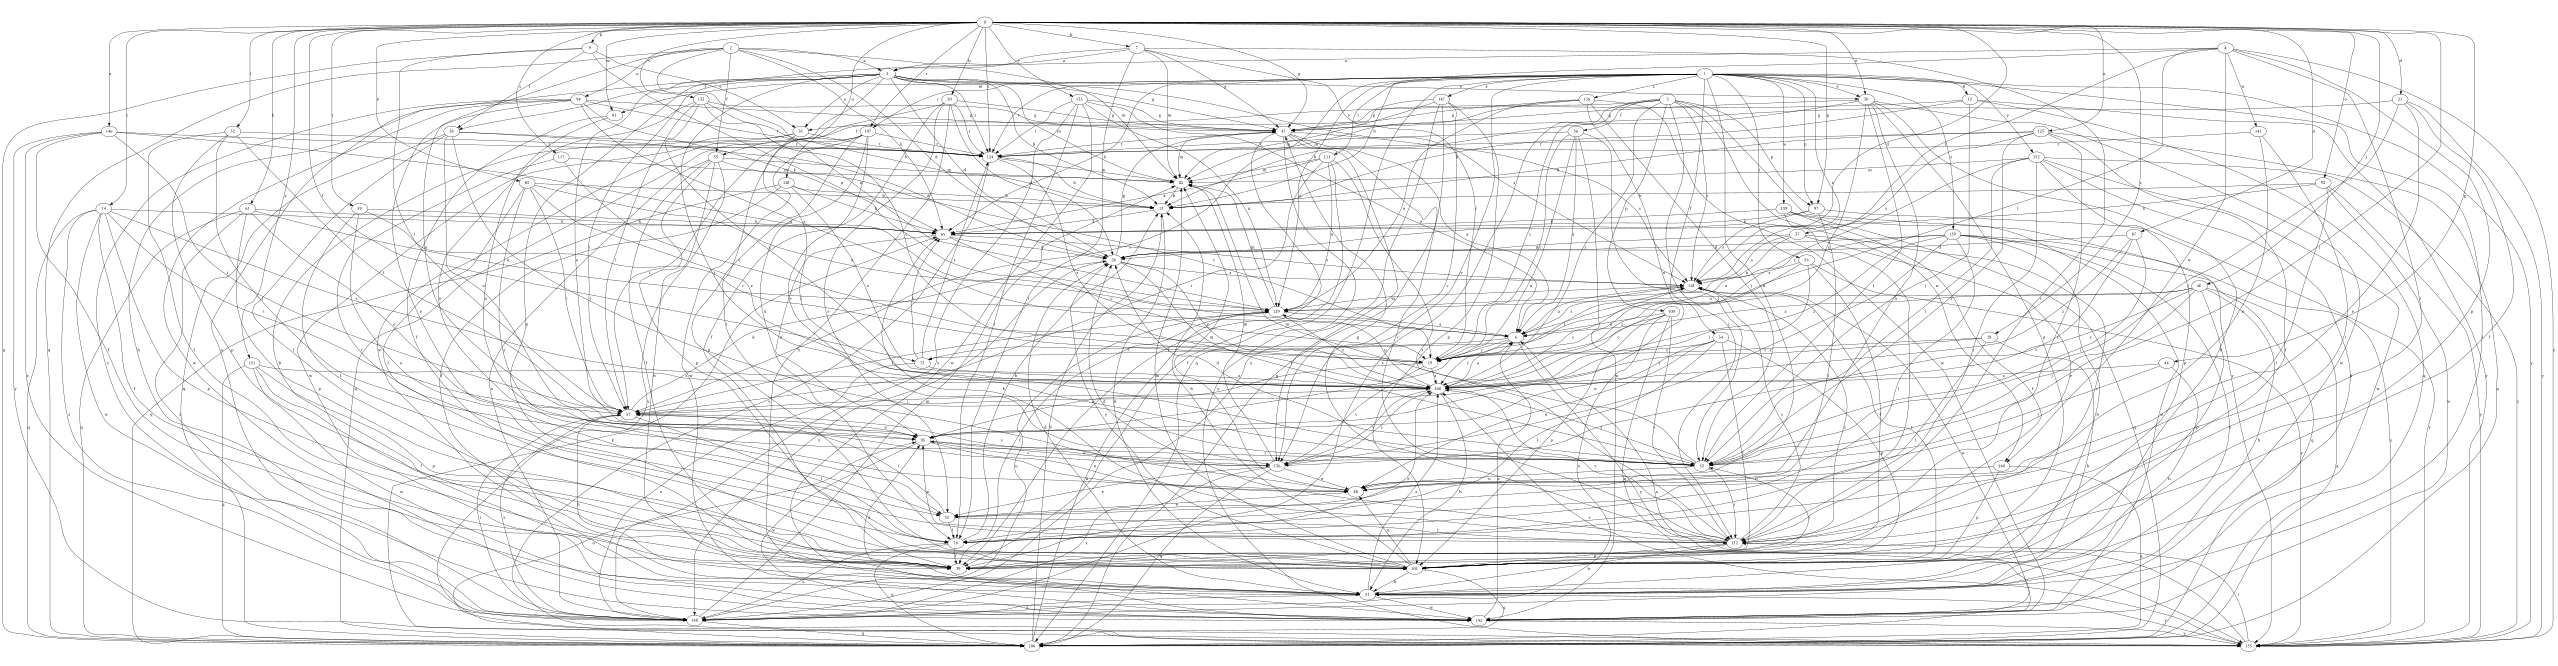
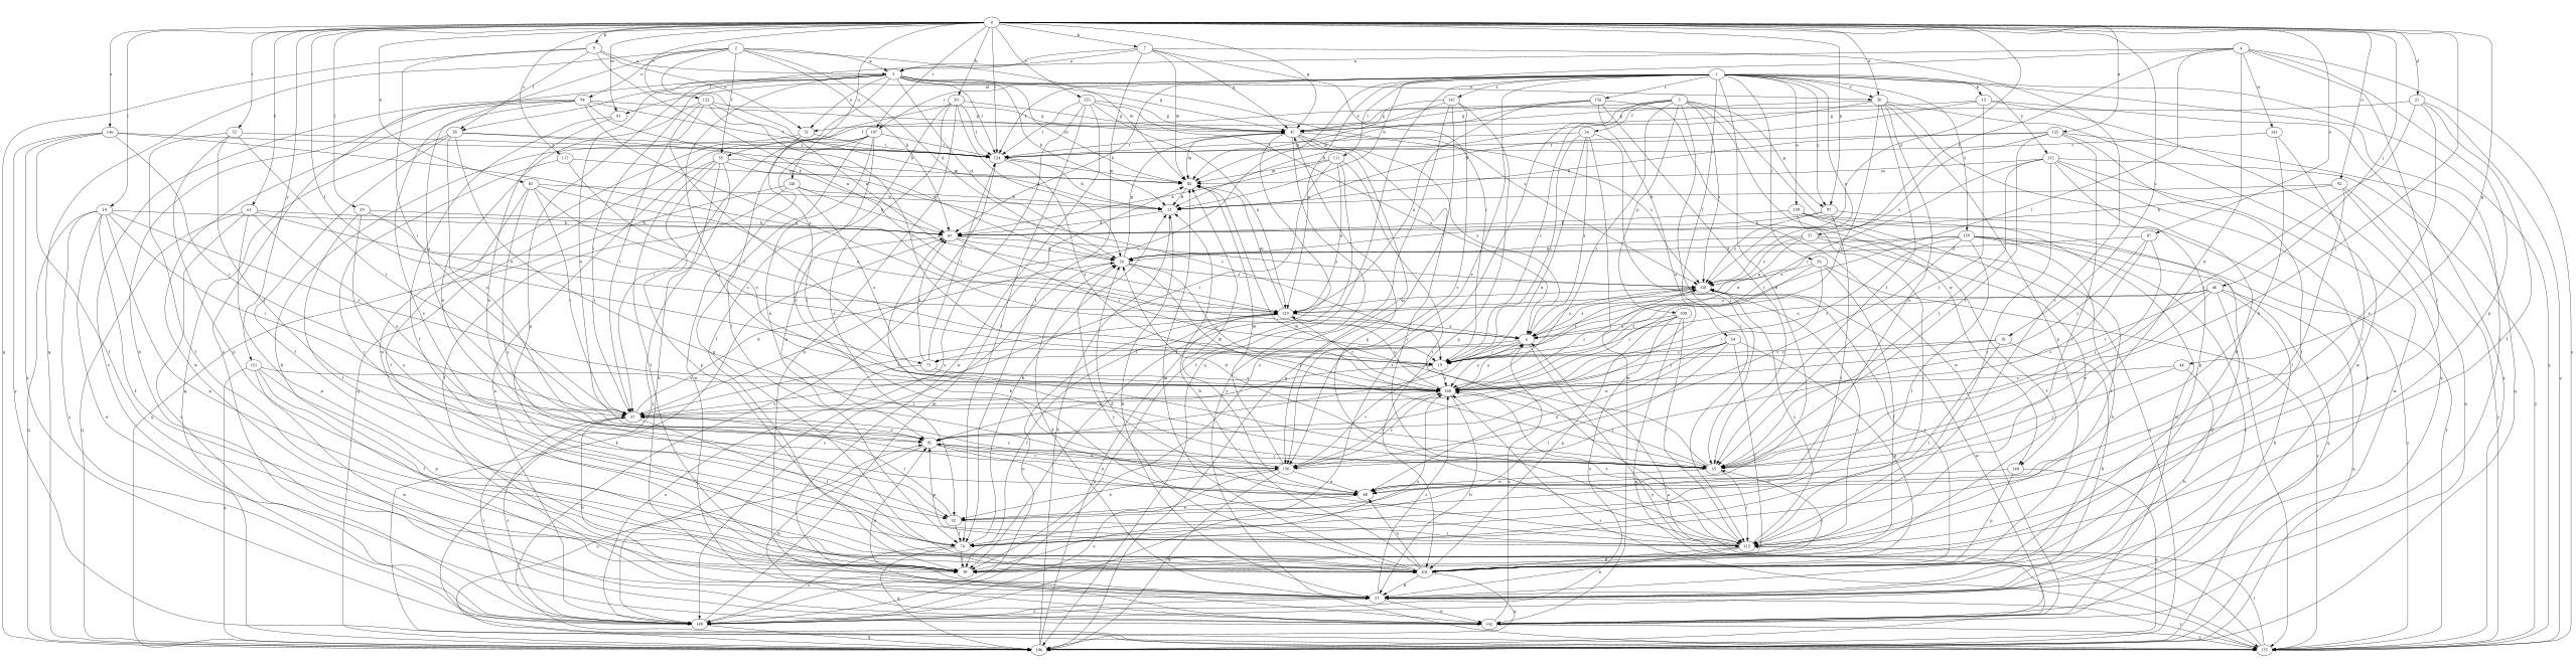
  strict digraph {
    fontname="PT Serif"
    node [fontname="PT Serif"]
    edge [fontname="PT Serif"]
    0
    7
    9
    14
    18
    21
    26
    30
    44
    45
    50
    52
    59
    60
    63
    65
    75
    81
    85
    87
    92
    97
    107
    117
    124
    125
    128
    132
    133
    146
    151
    5
    82
    19
    112
    38
    76
    57
    106
    129
    31
    69
    148
    160
    101
    142
    39
    51
    155
    32
    118
    88
    13
    136
    6
    95
    1
    12
    34
    56
    111
    139
    147
    152
    156
    159
    2
    35
    94
    3
    36
    100
    140
    4
    37
    141
    0 -> 7 [label=b]
    0 -> 9 [label=b]
    0 -> 14 [label=c]
    0 -> 18 [label=c]
    0 -> 21 [label=d]
    0 -> 26 [label=d]
    0 -> 30 [label=e]
    0 -> 44 [label=g]
    0 -> 45 [label=g]
    0 -> 50 [label=h]
    0 -> 52 [label=i]
    0 -> 59 [label=j]
    0 -> 60 [label=j]
    0 -> 63 [label=j]
    0 -> 65 [label=k]
    0 -> 75 [label=l]
    0 -> 81 [label=m]
    0 -> 85 [label=n]
    0 -> 87 [label=n]
    0 -> 92 [label=o]
    0 -> 97 [label=p]
    0 -> 107 [label=r]
    0 -> 117 [label=s]
    0 -> 124 [label=t]
    0 -> 125 [label=u]
    0 -> 128 [label=u]
    0 -> 132 [label=v]
    0 -> 133 [label=v]
    0 -> 146 [label=x]
    0 -> 151 [label=y]
    7 -> 45 [label=g]
    7 -> 5 [label=a]
    7 -> 82 [label=m]
    7 -> 19 [label=c]
    7 -> 112 [label=r]
    7 -> 38 [label=f]
    7 -> 76 [label=l]
+   9 -> 5 [label=a]
    9 -> 38 [label=f]
    9 -> 57 [label=i]
    9 -> 106 [label=q]
    9 -> 129 [label=u]
    9 -> 31 [label=e]
    14 -> 57 [label=i]
    14 -> 106 [label=q]
    14 -> 69 [label=k]
    14 -> 148 [label=x]
    14 -> 160 [label=z]
    14 -> 101 [label=p]
    14 -> 142 [label=w]
    14 -> 39 [label=f]
    18 -> 19 [label=c]
    18 -> 76 [label=l]
    18 -> 160 [label=z]
    18 -> 51 [label=h]
    21 -> 45 [label=g]
    21 -> 63 [label=j]
    21 -> 39 [label=f]
    21 -> 155 [label=y]
    21 -> 32 [label=e]
    26 -> 45 [label=g]
    26 -> 63 [label=j]
    26 -> 148 [label=x]
    26 -> 160 [label=z]
    26 -> 118 [label=s]
    30 -> 45 [label=g]
    30 -> 63 [label=j]
    30 -> 160 [label=z]
    30 -> 101 [label=p]
    30 -> 142 [label=w]
    30 -> 51 [label=h]
    30 -> 88 [label=n]
    30 -> 13 [label=b]
    44 -> 63 [label=j]
    44 -> 160 [label=z]
    44 -> 51 [label=h]
    45 -> 124 [label=t]
    45 -> 82 [label=m]
    45 -> 112 [label=r]
    45 -> 39 [label=f]
    45 -> 155 [label=y]
    45 -> 118 [label=s]
    45 -> 136 [label=v]
    45 -> 6 [label=a]
    50 -> 26 [label=d]
    50 -> 45 [label=g]
    50 -> 124 [label=t]
    50 -> 76 [label=l]
    50 -> 39 [label=f]
    50 -> 51 [label=h]
    50 -> 32 [label=e]
    52 -> 63 [label=j]
    52 -> 124 [label=t]
    52 -> 57 [label=i]
    52 -> 101 [label=p]
    52 -> 39 [label=f]
    59 -> 19 [label=c]
    59 -> 76 [label=l]
    59 -> 69 [label=k]
    59 -> 32 [label=e]
    60 -> 63 [label=j]
    60 -> 106 [label=q]
    60 -> 129 [label=u]
    60 -> 160 [label=z]
    60 -> 101 [label=p]
    60 -> 51 [label=h]
    60 -> 6 [label=a]
    63 -> 26 [label=d]
    63 -> 82 [label=m]
    63 -> 112 [label=r]
    63 -> 160 [label=z]
    63 -> 88 [label=n]
    65 -> 106 [label=q]
    65 -> 129 [label=u]
    65 -> 69 [label=k]
    65 -> 148 [label=x]
    65 -> 101 [label=p]
    65 -> 95 [label=o]
    75 -> 124 [label=t]
    75 -> 69 [label=k]
    75 -> 148 [label=x]
    75 -> 160 [label=z]
    81 -> 39 [label=f]
    81 -> 88 [label=n]
    85 -> 76 [label=l]
    85 -> 57 [label=i]
    85 -> 160 [label=z]
    85 -> 32 [label=e]
    85 -> 13 [label=b]
    85 -> 6 [label=a]
    87 -> 26 [label=d]
    87 -> 63 [label=j]
    87 -> 160 [label=z]
    87 -> 136 [label=v]
    92 -> 76 [label=l]
    92 -> 69 [label=k]
    92 -> 142 [label=w]
    92 -> 155 [label=y]
    92 -> 13 [label=b]
    97 -> 76 [label=l]
    97 -> 69 [label=k]
    97 -> 155 [label=y]
    97 -> 118 [label=s]
    107 -> 124 [label=t]
    107 -> 57 [label=i]
    107 -> 106 [label=q]
    107 -> 101 [label=p]
    107 -> 142 [label=w]
    107 -> 88 [label=n]
    107 -> 136 [label=v]
    117 -> 82 [label=m]
    117 -> 19 [label=c]
    117 -> 112 [label=r]
    124 -> 82 [label=m]
    124 -> 160 [label=z]
    124 -> 155 [label=y]
    124 -> 13 [label=b]
    125 -> 63 [label=j]
    125 -> 124 [label=t]
    125 -> 112 [label=r]
    125 -> 106 [label=q]
    125 -> 39 [label=f]
    125 -> 118 [label=s]
    125 -> 13 [label=b]
    128 -> 106 [label=q]
    128 -> 69 [label=k]
    128 -> 160 [label=z]
    128 -> 39 [label=f]
    128 -> 13 [label=b]
    132 -> 45 [label=g]
    132 -> 19 [label=c]
    132 -> 57 [label=i]
    132 -> 160 [label=z]
    132 -> 88 [label=n]
    132 -> 13 [label=b]
    133 -> 45 [label=g]
    133 -> 124 [label=t]
    133 -> 76 [label=l]
    133 -> 129 [label=u]
    133 -> 148 [label=x]
    133 -> 142 [label=w]
    133 -> 6 [label=a]
    146 -> 124 [label=t]
    146 -> 57 [label=i]
    146 -> 129 [label=u]
    146 -> 148 [label=x]
    146 -> 39 [label=f]
    146 -> 155 [label=y]
    151 -> 106 [label=q]
    151 -> 160 [label=z]
    151 -> 101 [label=p]
    151 -> 142 [label=w]
    151 -> 39 [label=f]
    5 -> 26 [label=d]
    5 -> 30 [label=e]
    5 -> 45 [label=g]
    5 -> 63 [label=j]
    5 -> 124 [label=t]
    5 -> 82 [label=m]
    5 -> 57 [label=i]
    5 -> 31 [label=e]
    5 -> 148 [label=x]
    5 -> 101 [label=p]
    5 -> 142 [label=w]
    5 -> 118 [label=s]
    5 -> 13 [label=b]
    5 -> 95 [label=o]
    82 -> 13 [label=b]
    19 -> 160 [label=z]
    19 -> 118 [label=s]
    19 -> 136 [label=v]
    19 -> 95 [label=o]
    112 -> 26 [label=d]
    112 -> 45 [label=g]
    112 -> 69 [label=k]
    112 -> 160 [label=z]
    112 -> 101 [label=p]
    112 -> 51 [label=h]
    112 -> 118 [label=s]
    112 -> 95 [label=o]
    38 -> 26 [label=d]
    38 -> 63 [label=j]
    38 -> 124 [label=t]
    38 -> 106 [label=q]
    38 -> 39 [label=f]
    38 -> 95 [label=o]
    76 -> 106 [label=q]
    76 -> 148 [label=x]
    76 -> 39 [label=f]
    76 -> 13 [label=b]
    57 -> 26 [label=d]
    57 -> 76 [label=l]
    57 -> 148 [label=x]
    57 -> 51 [label=h]
    57 -> 136 [label=v]
    57 -> 95 [label=o]
    106 -> 129 [label=u]
    106 -> 13 [label=b]
    106 -> 95 [label=o]
    129 -> 82 [label=m]
    129 -> 57 [label=i]
    129 -> 160 [label=z]
    129 -> 39 [label=f]
    129 -> 6 [label=a]
    31 -> 63 [label=j]
    31 -> 124 [label=t]
-   31 -> 142 [label=w]
    31 -> 51 [label=h]
    69 -> 26 [label=d]
    69 -> 19 [label=c]
    69 -> 118 [label=s]
    69 -> 95 [label=o]
    148 -> 82 [label=m]
    148 -> 57 [label=i]
    148 -> 106 [label=q]
    148 -> 129 [label=u]
    160 -> 57 [label=i]
    160 -> 129 [label=u]
    160 -> 51 [label=h]
    160 -> 118 [label=s]
    160 -> 136 [label=v]
    160 -> 6 [label=a]
    101 -> 26 [label=y]
    101 -> 63 [label=j]
    101 -> 82 [label=m]
    101 -> 106 [label=q]
    101 -> 51 [label=h]
    101 -> 118 [label=s]
    101 -> 88 [label=n]
    101 -> 13 [label=b]
    142 -> 155 [label=y]
    142 -> 6 [label=a]
    39 -> 160 [label=z]
    39 -> 118 [label=s]
    51 -> 26 [label=d]
    51 -> 148 [label=x]
    51 -> 160 [label=z]
    51 -> 142 [label=w]
    51 -> 155 [label=y]
    51 -> 95 [label=o]
    155 -> 112 [label=r]
    155 -> 69 [label=k]
    155 -> 160 [label=z]
    155 -> 6 [label=a]
    32 -> 112 [label=r]
    32 -> 76 [label=l]
    32 -> 57 [label=i]
    118 -> 129 [label=u]
    118 -> 142 [label=w]
    118 -> 6 [label=a]
    88 -> 82 [label=m]
    88 -> 32 [label=e]
    13 -> 69 [label=k]
    13 -> 51 [label=h]
    136 -> 82 [label=m]
    136 -> 106 [label=q]
    136 -> 148 [label=x]
    136 -> 160 [label=z]
    136 -> 32 [label=e]
    136 -> 88 [label=n]
    136 -> 95 [label=o]
    6 -> 75 [label=l]
    6 -> 19 [label=c]
    6 -> 160 [label=z]
    6 -> 155 [label=y]
    6 -> 118 [label=s]
    95 -> 63 [label=j]
    95 -> 142 [label=w]
    95 -> 88 [label=n]
    95 -> 136 [label=v]
    1 -> 30 [label=e]
    1 -> 81 [label=m]
    1 -> 97 [label=p]
    1 -> 107 [label=r]
    1 -> 124 [label=t]
    1 -> 57 [label=i]
    1 -> 106 [label=q]
    1 -> 129 [label=u]
    1 -> 69 [label=k]
    1 -> 51 [label=l]
    1 -> 155 [label=y]
    1 -> 118 [label=s]
    1 -> 88 [label=n]
    1 -> 136 [label=v]
    1 -> 12 [label=b]
    1 -> 34 [label=f]
    1 -> 56 [label=i]
    1 -> 111 [label=r]
    1 -> 139 [label=w]
    1 -> 147 [label=x]
    1 -> 152 [label=y]
    1 -> 156 [label=z]
    1 -> 159 [label=z]
    12 -> 63 [label=j]
    12 -> 106 [label=q]
    12 -> 31 [label=e]
    12 -> 155 [label=y]
    12 -> 13 [label=b]
    34 -> 19 [label=c]
    34 -> 76 [label=l]
    34 -> 101 [label=p]
    34 -> 39 [label=f]
    34 -> 88 [label=n]
    34 -> 95 [label=o]
    56 -> 57 [label=i]
    56 -> 160 [label=z]
    56 -> 39 [label=f]
    56 -> 155 [label=y]
    56 -> 118 [label=s]
    111 -> 82 [label=m]
    111 -> 112 [label=r]
    111 -> 57 [label=i]
    111 -> 129 [label=u]
    111 -> 69 [label=k]
    111 -> 39 [label=f]
    139 -> 112 [label=r]
    139 -> 106 [label=q]
    139 -> 69 [label=k]
    139 -> 142 [label=w]
    139 -> 39 [label=f]
    147 -> 45 [label=g]
    147 -> 82 [label=m]
    147 -> 106 [label=q]
    147 -> 148 [label=x]
    147 -> 101 [label=p]
    147 -> 136 [label=v]
    152 -> 63 [label=j]
    152 -> 82 [label=m]
    152 -> 19 [label=c]
    152 -> 112 [label=r]
    152 -> 101 [label=p]
    152 -> 142 [label=w]
    152 -> 51 [label=h]
    152 -> 155 [label=y]
    156 -> 45 [label=g]
    156 -> 63 [label=j]
    156 -> 82 [label=m]
    156 -> 129 [label=u]
    156 -> 142 [label=w]
    156 -> 95 [label=o]
    159 -> 26 [label=d]
    159 -> 76 [label=l]
    159 -> 106 [label=q]
    159 -> 148 [label=x]
    159 -> 160 [label=z]
    159 -> 51 [label=h]
    159 -> 155 [label=y]
    159 -> 136 [label=v]
    159 -> 6 [label=a]
    2 -> 26 [label=d]
    2 -> 5 [label=a]
    2 -> 82 [label=m]
    2 -> 106 [label=q]
    2 -> 129 [label=u]
    2 -> 69 [label=k]
    2 -> 95 [label=o]
    2 -> 35 [label=f]
    2 -> 94 [label=o]
    35 -> 82 [label=m]
    35 -> 19 [label=c]
    35 -> 148 [label=x]
    35 -> 101 [label=p]
    35 -> 39 [label=f]
    35 -> 51 [label=h]
    35 -> 155 [label=y]
    94 -> 45 [label=g]
    94 -> 124 [label=t]
    94 -> 69 [label=k]
    94 -> 148 [label=x]
    94 -> 142 [label=w]
    94 -> 51 [label=h]
    94 -> 32 [label=e]
    94 -> 6 [label=a]
    3 -> 97 [label=p]
    3 -> 19 [label=c]
    3 -> 112 [label=r]
    3 -> 148 [label=x]
    3 -> 160 [label=z]
    3 -> 155 [label=y]
    3 -> 118 [label=s]
    3 -> 35 [label=f]
    3 -> 36 [label=f]
    3 -> 100 [label=p]
    3 -> 140 [label=w]
    36 -> 63 [label=j]
    36 -> 124 [label=t]
    36 -> 19 [label=c]
    36 -> 142 [label=w]
    36 -> 6 [label=a]
    36 -> 95 [label=o]
    100 -> 19 [label=c]
    100 -> 112 [label=r]
    100 -> 106 [label=q]
    100 -> 148 [label=x]
    100 -> 101 [label=p]
    100 -> 6 [label=a]
    140 -> 106 [label=q]
    140 -> 101 [label=p]
    140 -> 88 [label=n]
    4 -> 75 [label=l]
    4 -> 5 [label=a]
    4 -> 112 [label=r]
    4 -> 101 [label=p]
    4 -> 155 [label=y]
    4 -> 13 [label=b]
    4 -> 140 [label=w]
    4 -> 37 [label=f]
    4 -> 141 [label=w]
    37 -> 26 [label=d]
    37 -> 112 [label=r]
    37 -> 129 [label=u]
    37 -> 32 [label=e]
    37 -> 118 [label=s]
    141 -> 124 [label=t]
    141 -> 112 [label=r]
    141 -> 88 [label=n]
  }
